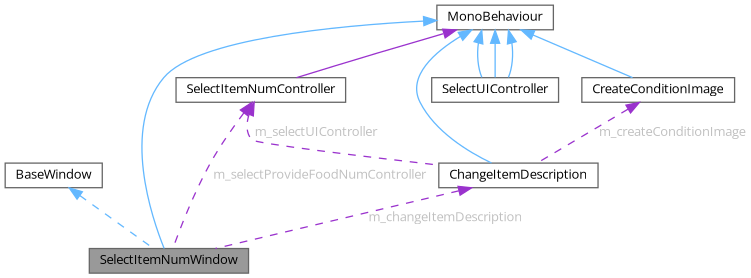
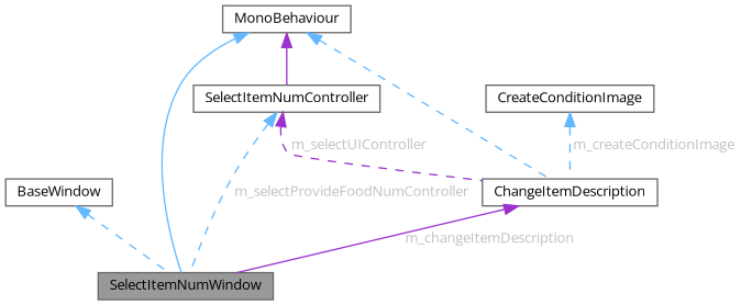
  digraph {
    fontname="Open Sans"
    node [color=gray40 fillcolor=white fontname="Open Sans" fontsize=10 shape=box style=filled]
    edge [color=steelblue1 dir=back fontname="Open Sans" fontsize=10 labelfontname=Helvetica labelfontsize=10 style=solid]
    n1 [fillcolor=grey60 fontcolor=black height=0.2 label=SelectItemNumWindow width=0.4]
    n2 [height=0.2 label=BaseWindow width=0.4]
    n3 [height=0.2 label=MonoBehaviour width=0.4]
    n4 [height=0.2 label=SelectItemNumController width=0.4]
    n5 [height=0.2 label=ChangeItemDescription width=0.4]
-   n6 [height=0.2 label=SelectUIController width=0.4]
    n7 [height=0.2 label=CreateConditionImage width=0.4]
    n2 -> n1 [style=dashed]
    n3 -> n1
    n3 -> n4 [color=darkorchid3]
-   n3 -> n5
-   n3 -> n6
-   n3 -> n6
-   n3 -> n6
-   n3 -> n7
-   n4 -> n1 [color=darkorchid3 fontcolor=grey label=" m_selectProvideFoodNumController" style=dashed]
+   n3 -> n5 [style=dashed]
+   n4 -> n1 [fontcolor=grey label=" m_selectProvideFoodNumController" style=dashed]
    n4 -> n5 [color=darkorchid3 fontcolor=grey label=" m_selectUIController" style=dashed]
-   n5 -> n1 [color=darkorchid3 fontcolor=grey label=" m_changeItemDescription" style=dashed]
-   n7 -> n5 [color=darkorchid3 fontcolor=grey label=" m_createConditionImage" style=dashed]
+   n5 -> n1 [color=darkorchid3 fontcolor=grey label=" m_changeItemDescription"]
+   n7 -> n5 [fontcolor=grey label=" m_createConditionImage" style=dashed]
  }
